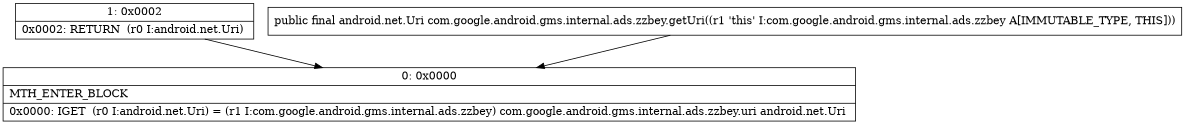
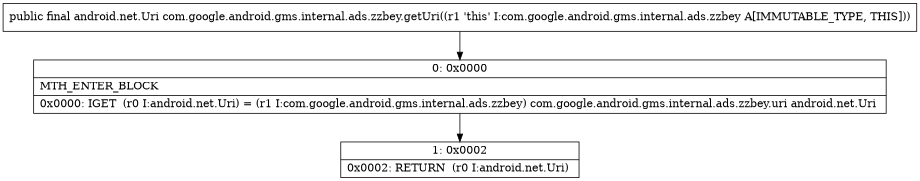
  digraph {
    node [shape=record]
    n1 [label="{0\:\ 0x0000|MTH_ENTER_BLOCK\l|0x0000: IGET  (r0 I:android.net.Uri) = (r1 I:com.google.android.gms.internal.ads.zzbey) com.google.android.gms.internal.ads.zzbey.uri android.net.Uri \l}"]
    n2 [label="{1\:\ 0x0002|0x0002: RETURN  (r0 I:android.net.Uri) \l}"]
    n3 [label="{public final android.net.Uri com.google.android.gms.internal.ads.zzbey.getUri((r1 'this' I:com.google.android.gms.internal.ads.zzbey A[IMMUTABLE_TYPE, THIS])) }"]
-   n2 -> n1
+   n1 -> n2
    n3 -> n1
  }
